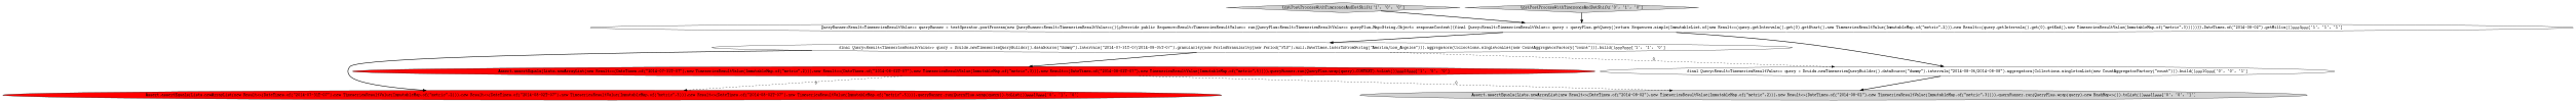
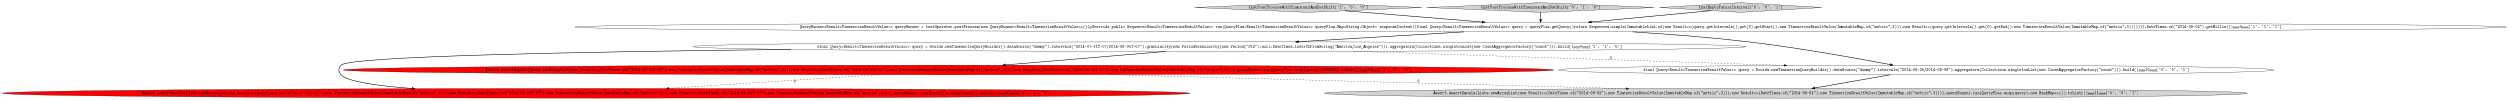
  digraph {
    fontname="Courier Prime"
    node [fillcolor=lightgray shape=ellipse style=filled fontname="Courier Prime"]
    edge [style=bold fontname="Courier Prime"]
    n1 [fillcolor=white label="final Query<Result<TimeseriesResultValue>> query = Druids.newTimeseriesQueryBuilder().dataSource(\"dummy\").intervals(\"2014-07-31T-07/2014-08-05T-07\").granularity(new PeriodGranularity(new Period(\"P1D\"),null,DateTimes.inferTzFromString(\"America/Los_Angeles\"))).aggregators(Collections.singletonList(new CountAggregatorFactory(\"count\"))).build()@@@9@@@['1', '1', '0']"]
    n2 [fillcolor=red label="Assert.assertEquals(Lists.newArrayList(new Result<>(DateTimes.of(\"2014-07-31T-07\"),new TimeseriesResultValue(ImmutableMap.of(\"metric\",2))),new Result<>(DateTimes.of(\"2014-08-02T-07\"),new TimeseriesResultValue(ImmutableMap.of(\"metric\",3))),new Result<>(DateTimes.of(\"2014-08-02T-07\"),new TimeseriesResultValue(ImmutableMap.of(\"metric\",5)))),queryRunner.run(QueryPlus.wrap(query)).toList())@@@10@@@['0', '1', '0']"]
    n3 [fillcolor=red label="Assert.assertEquals(Lists.newArrayList(new Result<>(DateTimes.of(\"2014-07-31T-07\"),new TimeseriesResultValue(ImmutableMap.of(\"metric\",2))),new Result<>(DateTimes.of(\"2014-08-02T-07\"),new TimeseriesResultValue(ImmutableMap.of(\"metric\",3))),new Result<>(DateTimes.of(\"2014-08-02T-07\"),new TimeseriesResultValue(ImmutableMap.of(\"metric\",5)))),queryRunner.run(QueryPlus.wrap(query),CONTEXT).toList())@@@10@@@['1', '0', '0']"]
    n4 [fillcolor=white label="final Query<Result<TimeseriesResultValue>> query = Druids.newTimeseriesQueryBuilder().dataSource(\"dummy\").intervals(\"2014-08-06/2014-08-08\").aggregators(Collections.singletonList(new CountAggregatorFactory(\"count\"))).build()@@@10@@@['0', '0', '1']"]
    n5 [label="testPostProcessWithTimezonesAndDstShift['1', '0', '0']" shape=diamond]
    n6 [fillcolor=white label="QueryRunner<Result<TimeseriesResultValue>> queryRunner = testOperator.postProcess(new QueryRunner<Result<TimeseriesResultValue>>(){@Override public Sequence<Result<TimeseriesResultValue>> run(QueryPlus<Result<TimeseriesResultValue>> queryPlus,Map<String,Object> responseContext){final Query<Result<TimeseriesResultValue>> query = queryPlus.getQuery()return Sequences.simple(ImmutableList.of(new Result<>(query.getIntervals().get(0).getStart(),new TimeseriesResultValue(ImmutableMap.of(\"metric\",2))),new Result<>(query.getIntervals().get(0).getEnd(),new TimeseriesResultValue(ImmutableMap.of(\"metric\",3)))))}},DateTimes.of(\"2014-08-02\").getMillis())@@@3@@@['1', '1', '1']"]
    n7 [label="testPostProcessWithTimezonesAndDstShift['0', '1', '0']" shape=diamond]
    n8 [label="Assert.assertEquals(Lists.newArrayList(new Result<>(DateTimes.of(\"2014-08-02\"),new TimeseriesResultValue(ImmutableMap.of(\"metric\",2))),new Result<>(DateTimes.of(\"2014-08-02\"),new TimeseriesResultValue(ImmutableMap.of(\"metric\",3)))),queryRunner.run(QueryPlus.wrap(query),new HashMap<>()).toList())@@@11@@@['0', '0', '1']"]
+   n9 [label="testEmptyFutureInterval['0', '0', '1']" shape=diamond]
    n1 -> n2
    n1 -> n3
    n1 -> n4 [label=0 style=dashed]
    n3 -> n2 [label=0 style=dashed]
    n3 -> n8 [label=0 style=dashed]
    n4 -> n8
    n5 -> n6
    n6 -> n1
    n6 -> n4
    n7 -> n6
+   n9 -> n6
  }
